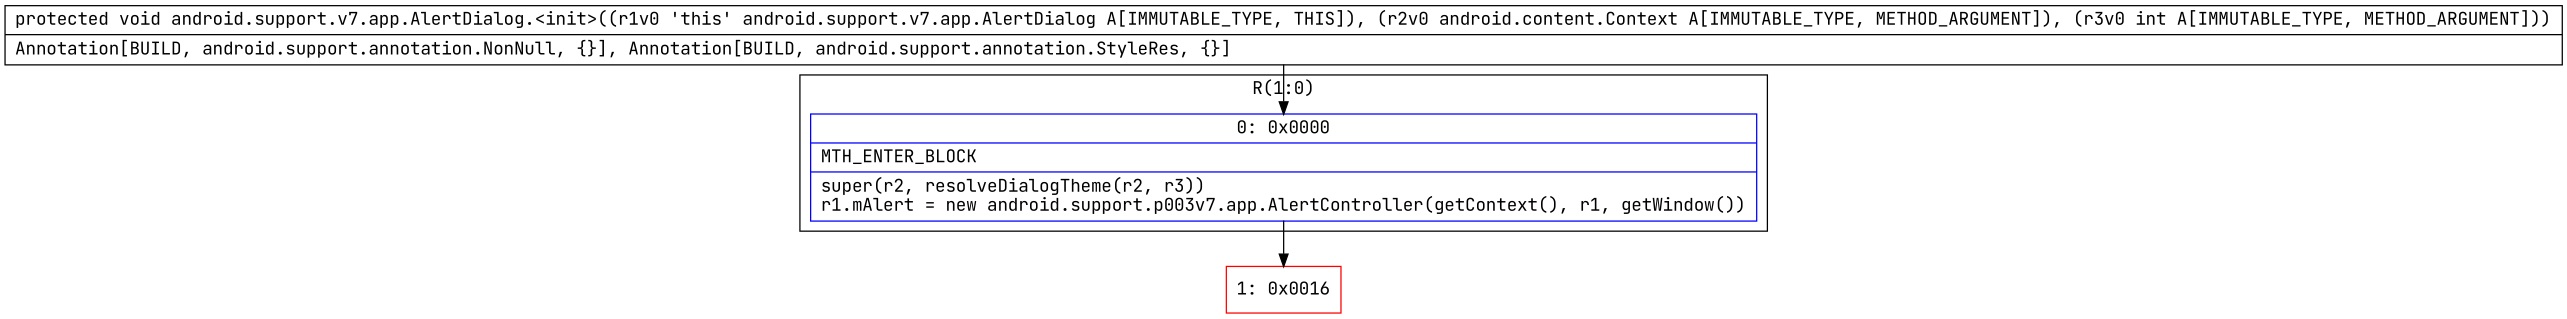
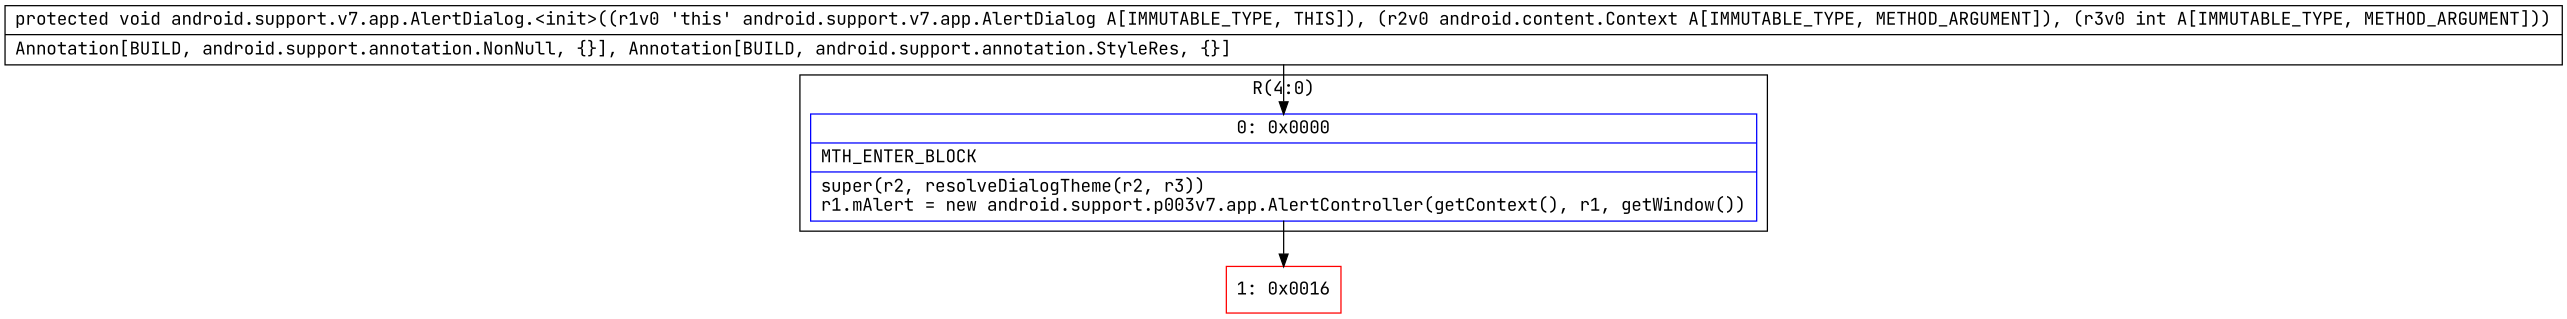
  digraph {
    fontname="JetBrains Mono"
    node [shape=record fontname="JetBrains Mono"]
    edge [fontname="JetBrains Mono"]
    n1 [color=blue label="{0\:\ 0x0000|MTH_ENTER_BLOCK\l|super(r2, resolveDialogTheme(r2, r3))\lr1.mAlert = new android.support.p003v7.app.AlertController(getContext(), r1, getWindow())\l}"]
    n2 [color=red label="{1\:\ 0x0016}"]
    n3 [label="{protected void android.support.v7.app.AlertDialog.\<init\>((r1v0 'this' android.support.v7.app.AlertDialog A[IMMUTABLE_TYPE, THIS]), (r2v0 android.content.Context A[IMMUTABLE_TYPE, METHOD_ARGUMENT]), (r3v0 int A[IMMUTABLE_TYPE, METHOD_ARGUMENT]))  | Annotation[BUILD, android.support.annotation.NonNull, \{\}], Annotation[BUILD, android.support.annotation.StyleRes, \{\}]\l}"]
    subgraph cluster_1 {
-     label="R(1:0)"
+     label="R(4:0)"
      n1
    }
    n1 -> n2
    n3 -> n1
  }
